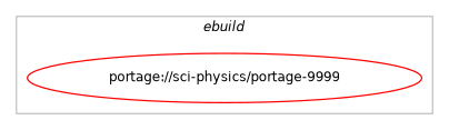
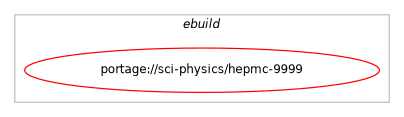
  digraph {
    compound=true
    concentrate=true
    fontname=Helvetica
    fontsize=10
    newrank=true
    rankdir=LR
    ranksep=1.5
-   n1 [color=red fontname=Helvetica fontsize=10 label="portage://sci-physics/portage-9999" width=4 shape=ellipse]
+   n1 [color=red fontname=Helvetica fontsize=10 label="portage://sci-physics/hepmc-9999" width=4 shape=ellipse]
    subgraph cluster_1 {
      color=gray
      label=<<i>ebuild</i>>
      n1
    }
    subgraph cluster_2 {
      color=gray
      label=<<i>dependencies</i>>
      subgraph cluster_3 {
        color=gray
        fillcolor="#eeeeee"
        label=<<i>compile</i>>
        style=filled
      }
      subgraph cluster_4 {
        color=gray
        fillcolor="#eeeeee"
        label=<<i>compile and run</i>>
        style=filled
      }
      subgraph cluster_5 {
        color=gray
        fillcolor="#eeeeee"
        label=<<i>run</i>>
        style=filled
      }
    }
    subgraph cluster_6 {
      color=gray
      label=<<i>candidates</i>>
      rank=same
    }
  }
